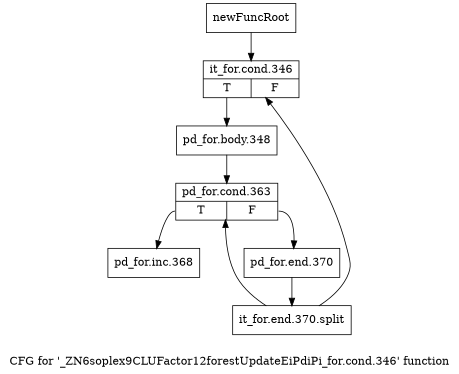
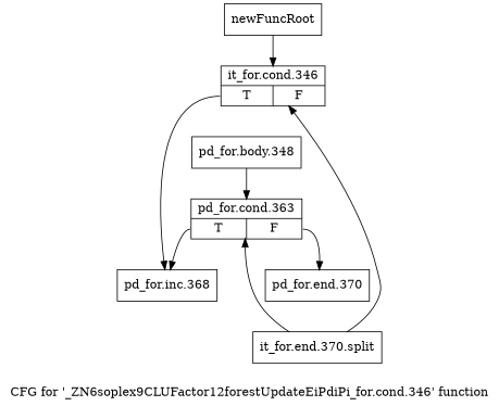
  digraph {
    label="CFG for '_ZN6soplex9CLUFactor12forestUpdateEiPdiPi_for.cond.346' function"
    node [shape=record]
    n1 [label="{newFuncRoot}"]
    n2 [label="{it_for.cond.346|{<s0>T|<s1>F}}"]
    n3 [label="{pd_for.body.348}"]
    n4 [label="{pd_for.cond.363|{<s0>T|<s1>F}}"]
    n5 [label="{pd_for.inc.368}"]
    n6 [label="{pd_for.end.370}"]
    n7 [label="{it_for.end.370.split}"]
    n1 -> n2
-   n2 -> n3 [tailport=s0]
+   n2 -> n5 [tailport=s0]
    n3 -> n4
    n4 -> n5 [tailport=s0]
    n4 -> n6 [tailport=s1]
-   n6 -> n7
    n7 -> n2
    n7 -> n4
  }
